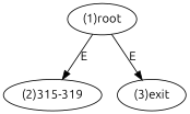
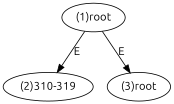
  digraph {
    fontname=Ubuntu
    node [fontname=Ubuntu]
    edge [fontname=Ubuntu]
    n1 [label="(1)root"]
-   n2 [label="(2)315-319"]
-   n3 [label="(3)exit"]
+   n2 [label="(2)310-319"]
+   n3 [label="(3)root"]
    n1 -> n2 [label=E]
    n1 -> n3 [label=E]
  }
